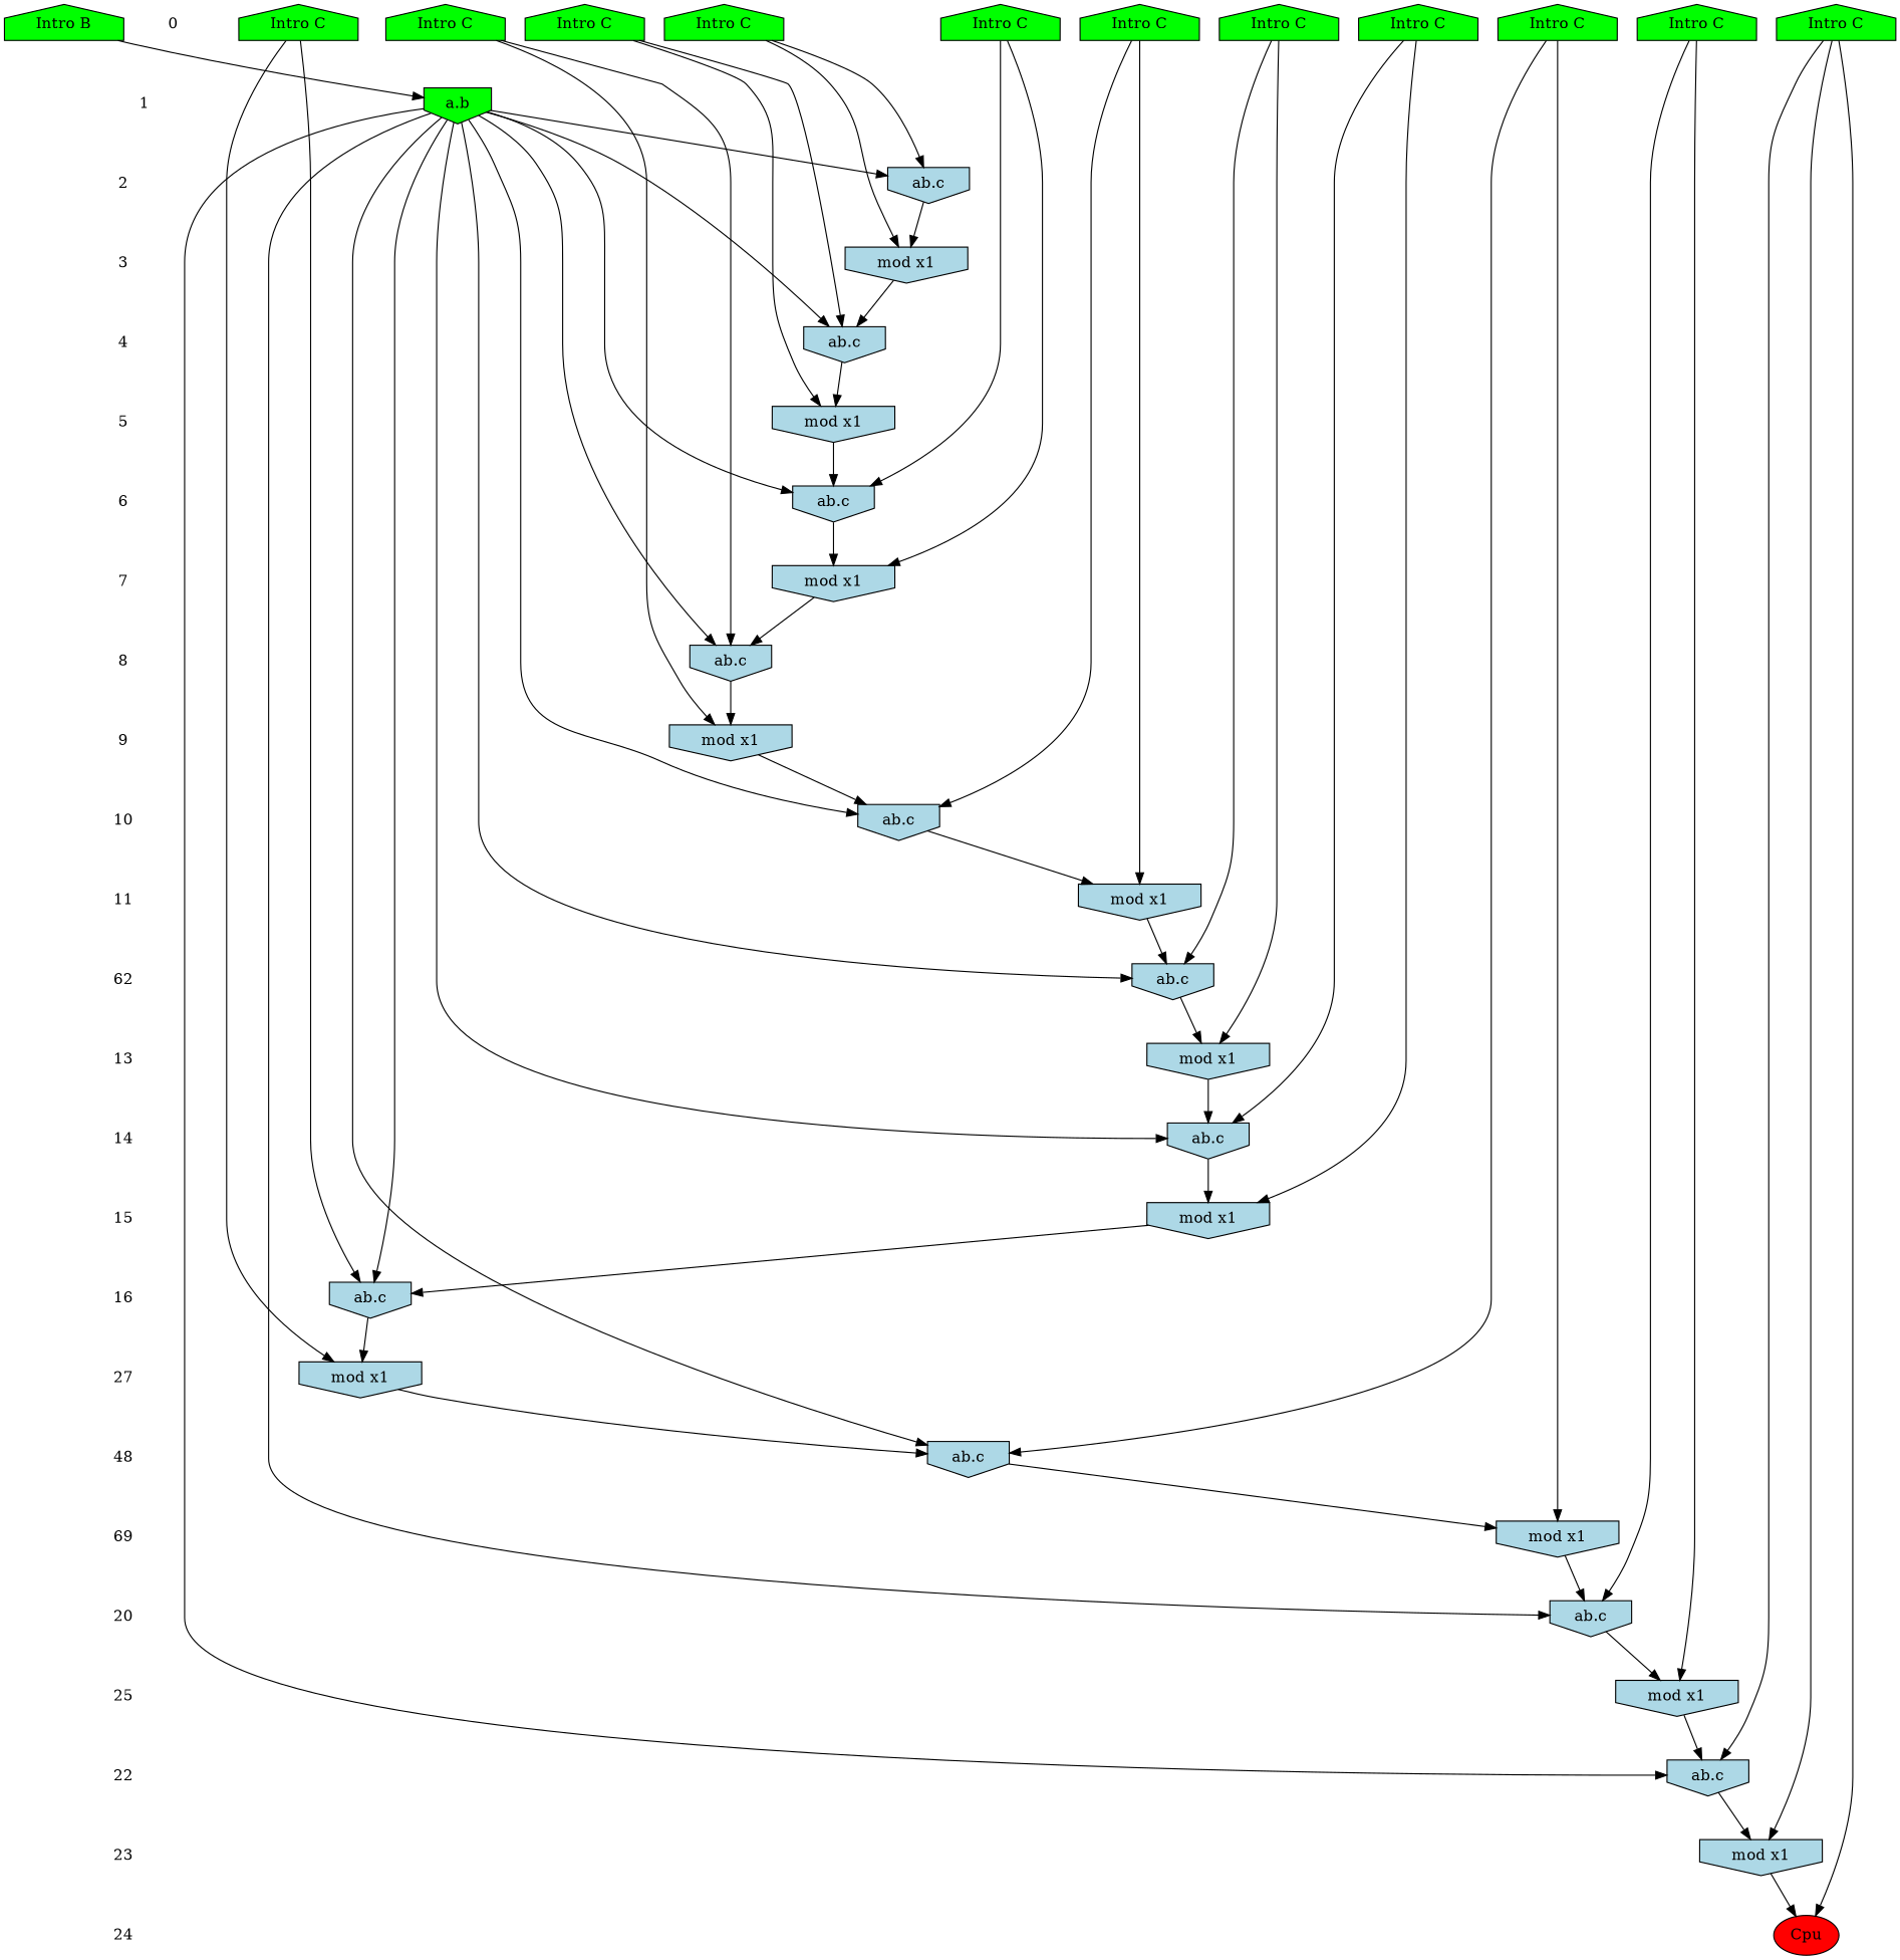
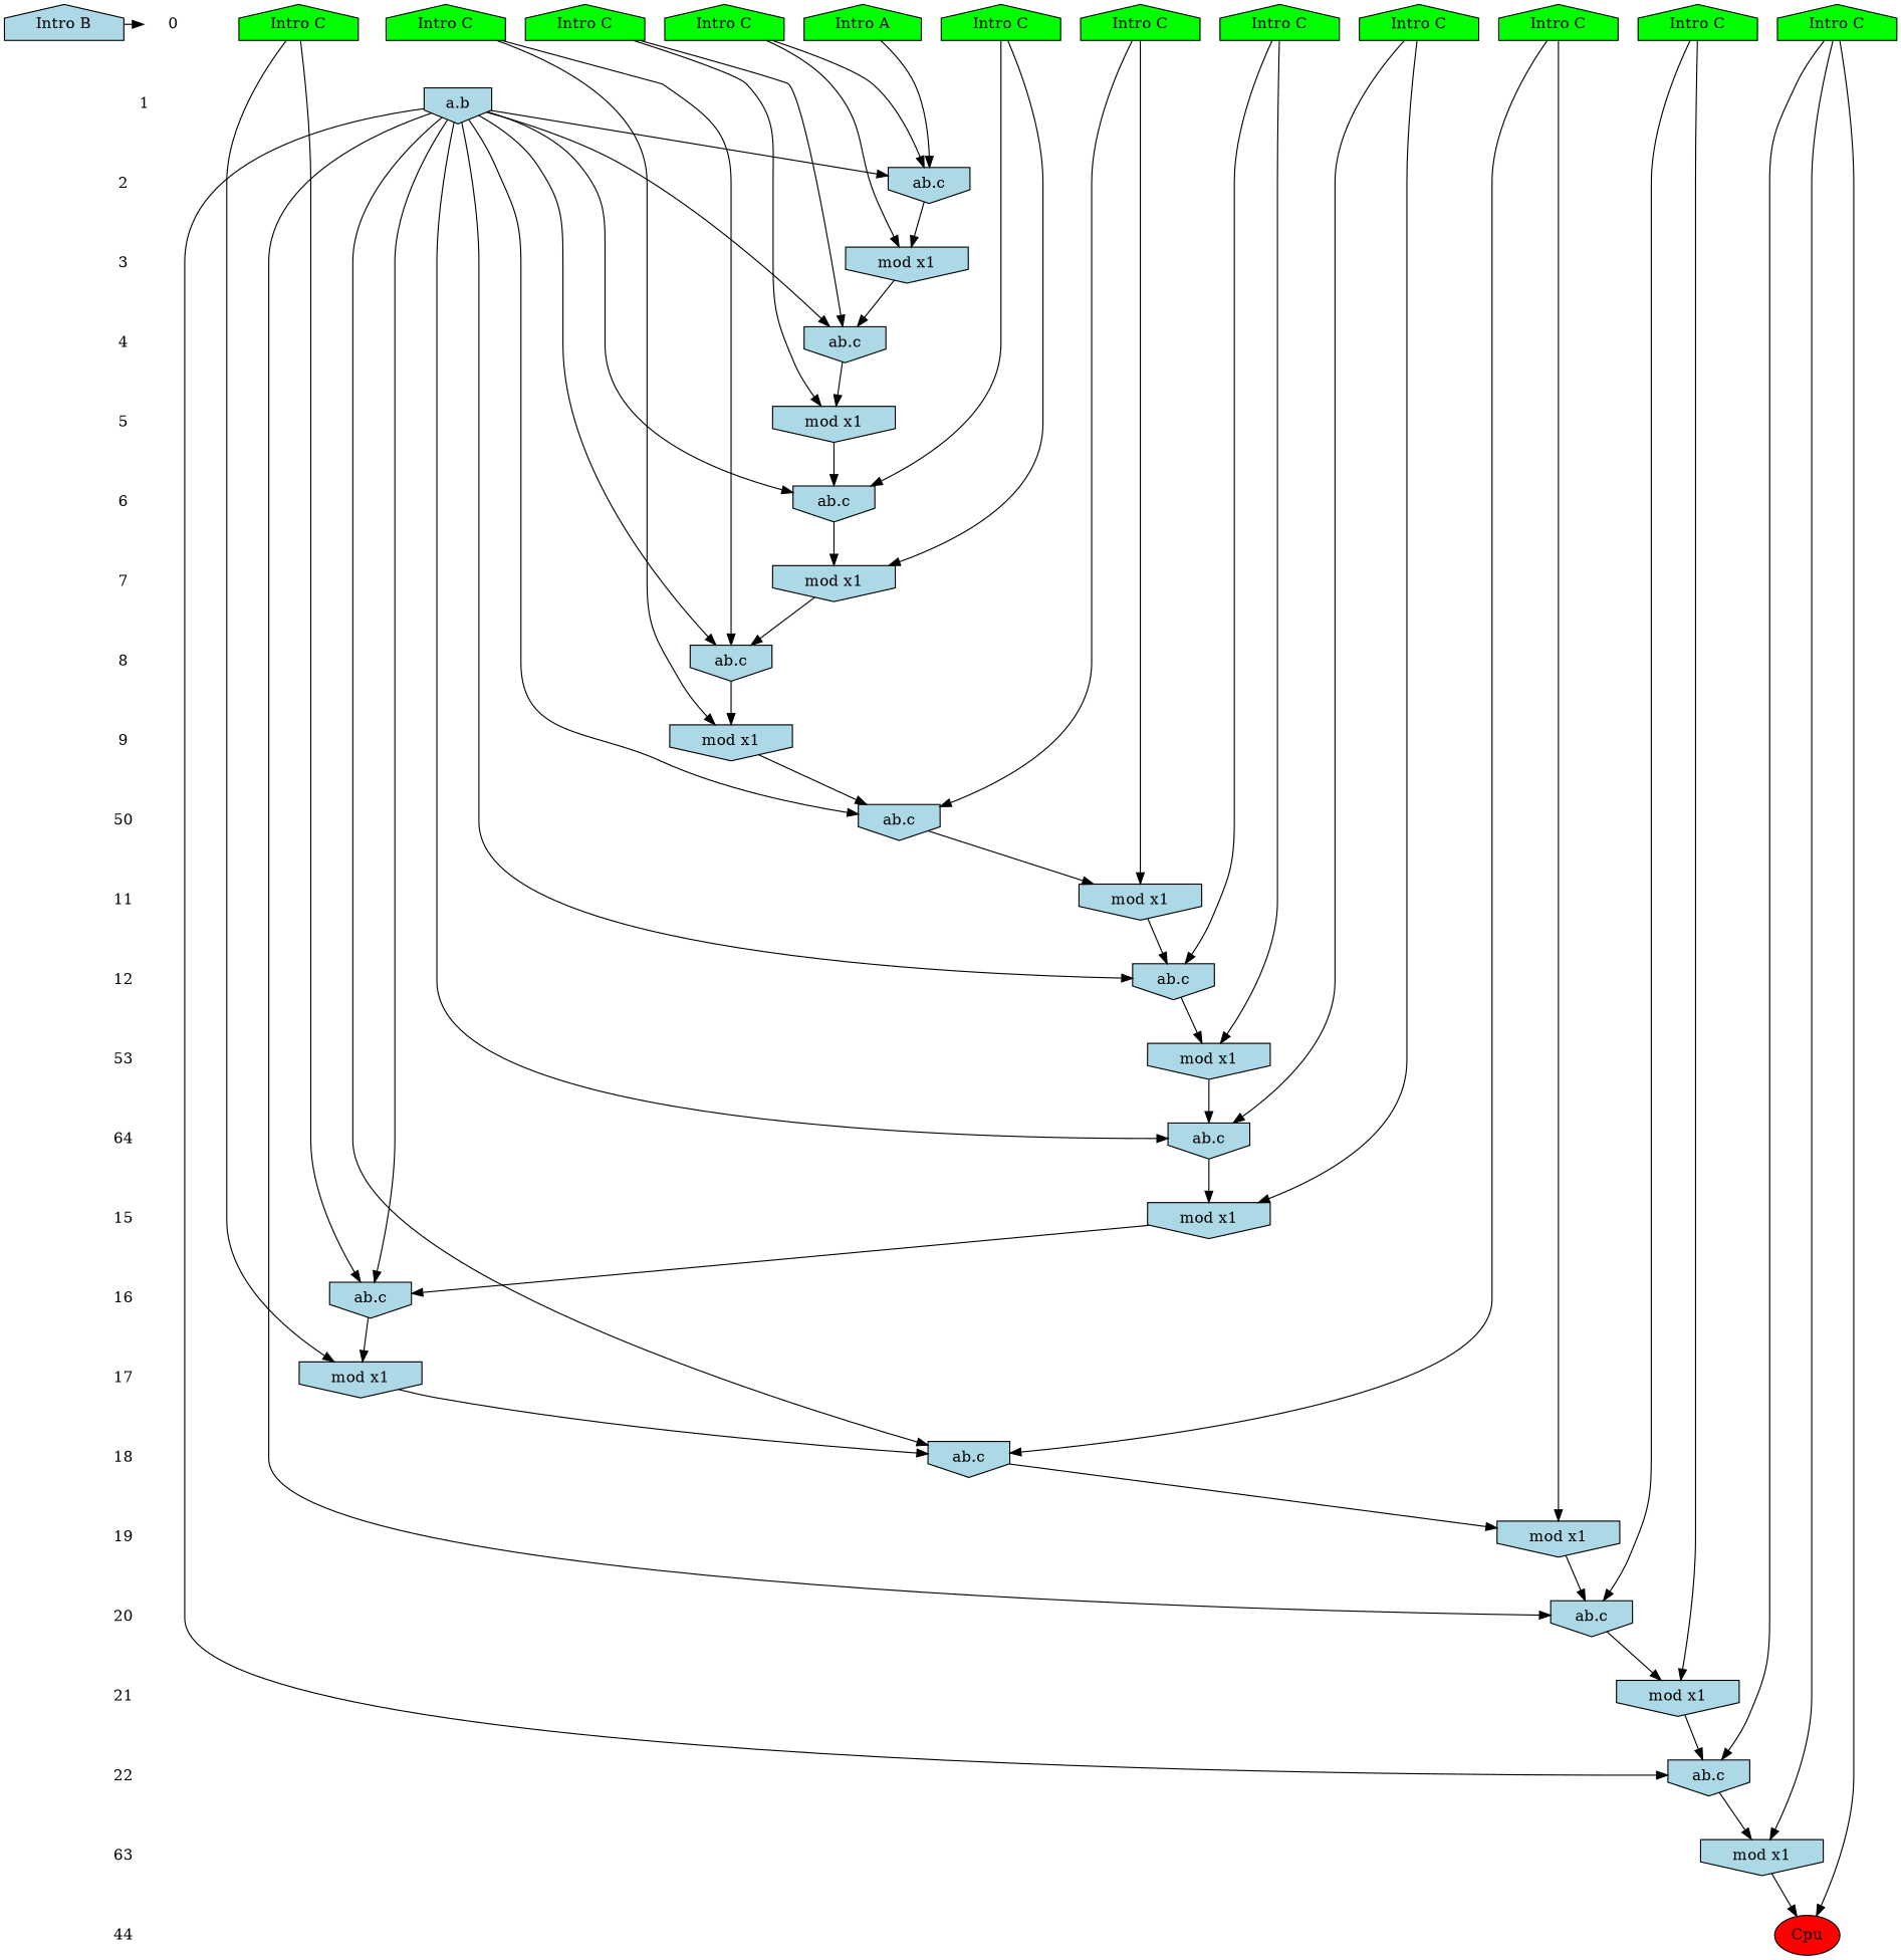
  digraph {
    ranksep=.5
    node [shape=plaintext style=filled]
    0 [style=""]
-   n3 [fillcolor=green label="Intro B" shape=house]
+   n2 [fillcolor=green label="Intro A" shape=house]
+   n3 [fillcolor=lightblue label="Intro B" shape=house]
    n4 [fillcolor=green label="Intro C" shape=house]
    n5 [fillcolor=green label="Intro C" shape=house]
    n6 [fillcolor=green label="Intro C" shape=house]
    n7 [fillcolor=green label="Intro C" shape=house]
    n8 [fillcolor=green label="Intro C" shape=house]
    n9 [fillcolor=green label="Intro C" shape=house]
    n10 [fillcolor=green label="Intro C" shape=house]
    n11 [fillcolor=green label="Intro C" shape=house]
    n12 [fillcolor=green label="Intro C" shape=house]
    n13 [fillcolor=green label="Intro C" shape=house]
    n14 [fillcolor=green label="Intro C" shape=house]
    1 [style=""]
-   n16 [fillcolor=green label="a.b" shape=invhouse]
+   n16 [fillcolor=lightblue label="a.b" shape=invhouse]
    2 [style=""]
    n18 [fillcolor=lightblue label="ab.c" shape=invhouse]
    3 [style=""]
    n20 [fillcolor=lightblue label="mod x1" shape=invhouse]
    4 [style=""]
    n22 [fillcolor=lightblue label="ab.c" shape=invhouse]
    5 [style=""]
    n24 [fillcolor=lightblue label="mod x1" shape=invhouse]
    6 [style=""]
    n26 [fillcolor=lightblue label="ab.c" shape=invhouse]
    7 [style=""]
    n28 [fillcolor=lightblue label="mod x1" shape=invhouse]
    8 [style=""]
    n30 [fillcolor=lightblue label="ab.c" shape=invhouse]
    9 [style=""]
    n32 [fillcolor=lightblue label="mod x1" shape=invhouse]
    15 [style=""]
    n34 [fillcolor=lightblue label="mod x1" shape=invhouse]
-   10 [style=""]
+   10 [label=50 style=""]
    n36 [fillcolor=lightblue label="ab.c" shape=invhouse]
    11 [style=""]
    n38 [fillcolor=lightblue label="mod x1" shape=invhouse]
-   12 [label=62 style=""]
+   12 [style=""]
    n40 [fillcolor=lightblue label="ab.c" shape=invhouse]
-   13 [style=""]
+   13 [label=53 style=""]
    n42 [fillcolor=lightblue label="mod x1" shape=invhouse]
-   14 [style=""]
+   14 [label=64 style=""]
    n44 [fillcolor=lightblue label="ab.c" shape=invhouse]
    16 [style=""]
    n46 [fillcolor=lightblue label="ab.c" shape=invhouse]
-   17 [label=27 style=""]
+   17 [style=""]
    n48 [fillcolor=lightblue label="mod x1" shape=invhouse]
-   18 [label=48 style=""]
+   18 [style=""]
    n50 [fillcolor=lightblue label="ab.c" shape=invhouse]
-   19 [label=69 style=""]
+   19 [style=""]
    n52 [fillcolor=lightblue label="mod x1" shape=invhouse]
    20 [style=""]
    n54 [fillcolor=lightblue label="ab.c" shape=invhouse]
-   21 [label=25 style=""]
+   21 [style=""]
    n56 [fillcolor=lightblue label="mod x1" shape=invhouse]
    22 [style=""]
    n58 [fillcolor=lightblue label="ab.c" shape=invhouse]
-   23 [style=""]
+   23 [label=63 style=""]
    n60 [fillcolor=lightblue label="mod x1" shape=invhouse]
-   24 [style=""]
+   24 [label=44 style=""]
    n62 [fillcolor=red label=Cpu shape=""]
    subgraph sub_1 {
      rank=same
      0
+     n2
      n3
      n4
      n5
      n6
      n7
      n8
      n9
      n10
      n11
      n12
      n13
      n14
    }
    subgraph sub_2 {
      rank=same
      1
      n16
    }
    subgraph sub_3 {
      rank=same
      2
      n18
    }
    subgraph sub_4 {
      rank=same
      3
      n20
    }
    subgraph sub_5 {
      rank=same
      4
      n22
    }
    subgraph sub_6 {
      rank=same
      5
      n24
    }
    subgraph sub_7 {
      rank=same
      6
      n26
    }
    subgraph sub_8 {
      rank=same
      7
      n28
    }
    subgraph sub_9 {
      rank=same
      8
      n30
    }
    subgraph sub_10 {
      rank=same
      9
      n32
    }
    subgraph sub_11 {
      rank=same
      15
      n34
    }
    subgraph sub_12 {
      rank=same
      10
      n36
    }
    subgraph sub_13 {
      rank=same
      11
      n38
    }
    subgraph sub_14 {
      rank=same
      12
      n40
    }
    subgraph sub_15 {
      rank=same
      13
      n42
    }
    subgraph sub_16 {
      rank=same
      14
      n44
    }
    subgraph sub_17 {
      rank=same
      16
      n46
    }
    subgraph sub_18 {
      rank=same
      17
      n48
    }
    subgraph sub_19 {
      rank=same
      18
      n50
    }
    subgraph sub_20 {
      rank=same
      19
      n52
    }
    subgraph sub_21 {
      rank=same
      20
      n54
    }
    subgraph sub_22 {
      rank=same
      21
      n56
    }
    subgraph sub_23 {
      rank=same
      22
      n58
    }
    subgraph sub_24 {
      rank=same
      23
      n60
    }
    subgraph sub_25 {
      rank=same
      24
      n62
    }
    0 -> 1 [style=invis]
-   n3 -> n16
+   n2 -> n18
+   n3 -> 0
    n4 -> n22
    n4 -> n24
    n5 -> n46
    n5 -> n48
    n6 -> n36
    n6 -> n38
    n7 -> n34
    n7 -> n44
    n8 -> n58
    n8 -> n60
    n8 -> n62
    n9 -> n26
    n9 -> n28
    n10 -> n40
    n10 -> n42
    n11 -> n30
    n11 -> n32
    n12 -> n18
    n12 -> n20
    n13 -> n54
    n13 -> n56
    n14 -> n50
    n14 -> n52
    1 -> 2 [style=invis]
    n16 -> n18
    n16 -> n22
    n16 -> n26
    n16 -> n30
    n16 -> n36
    n16 -> n40
    n16 -> n44
    n16 -> n46
    n16 -> n50
    n16 -> n54
    n16 -> n58
    2 -> 3 [style=invis]
    n18 -> n20
    3 -> 4 [style=invis]
    n20 -> n22
    4 -> 5 [style=invis]
    n22 -> n24
    5 -> 6 [style=invis]
    n24 -> n26
    6 -> 7 [style=invis]
    n26 -> n28
    7 -> 8 [style=invis]
    n28 -> n30
    8 -> 9 [style=invis]
    n30 -> n32
    9 -> 10 [style=invis]
    n32 -> n36
    15 -> 16 [style=invis]
    n34 -> n46
    10 -> 11 [style=invis]
    n36 -> n38
    11 -> 12 [style=invis]
    n38 -> n40
    12 -> 13 [style=invis]
    n40 -> n42
    13 -> 14 [style=invis]
    n42 -> n44
    14 -> 15 [style=invis]
    n44 -> n34
    16 -> 17 [style=invis]
    n46 -> n48
    17 -> 18 [style=invis]
    n48 -> n50
    18 -> 19 [style=invis]
    n50 -> n52
    19 -> 20 [style=invis]
    n52 -> n54
    20 -> 21 [style=invis]
    n54 -> n56
    21 -> 22 [style=invis]
    n56 -> n58
    22 -> 23 [style=invis]
    n58 -> n60
    23 -> 24 [style=invis]
    n60 -> n62
  }
